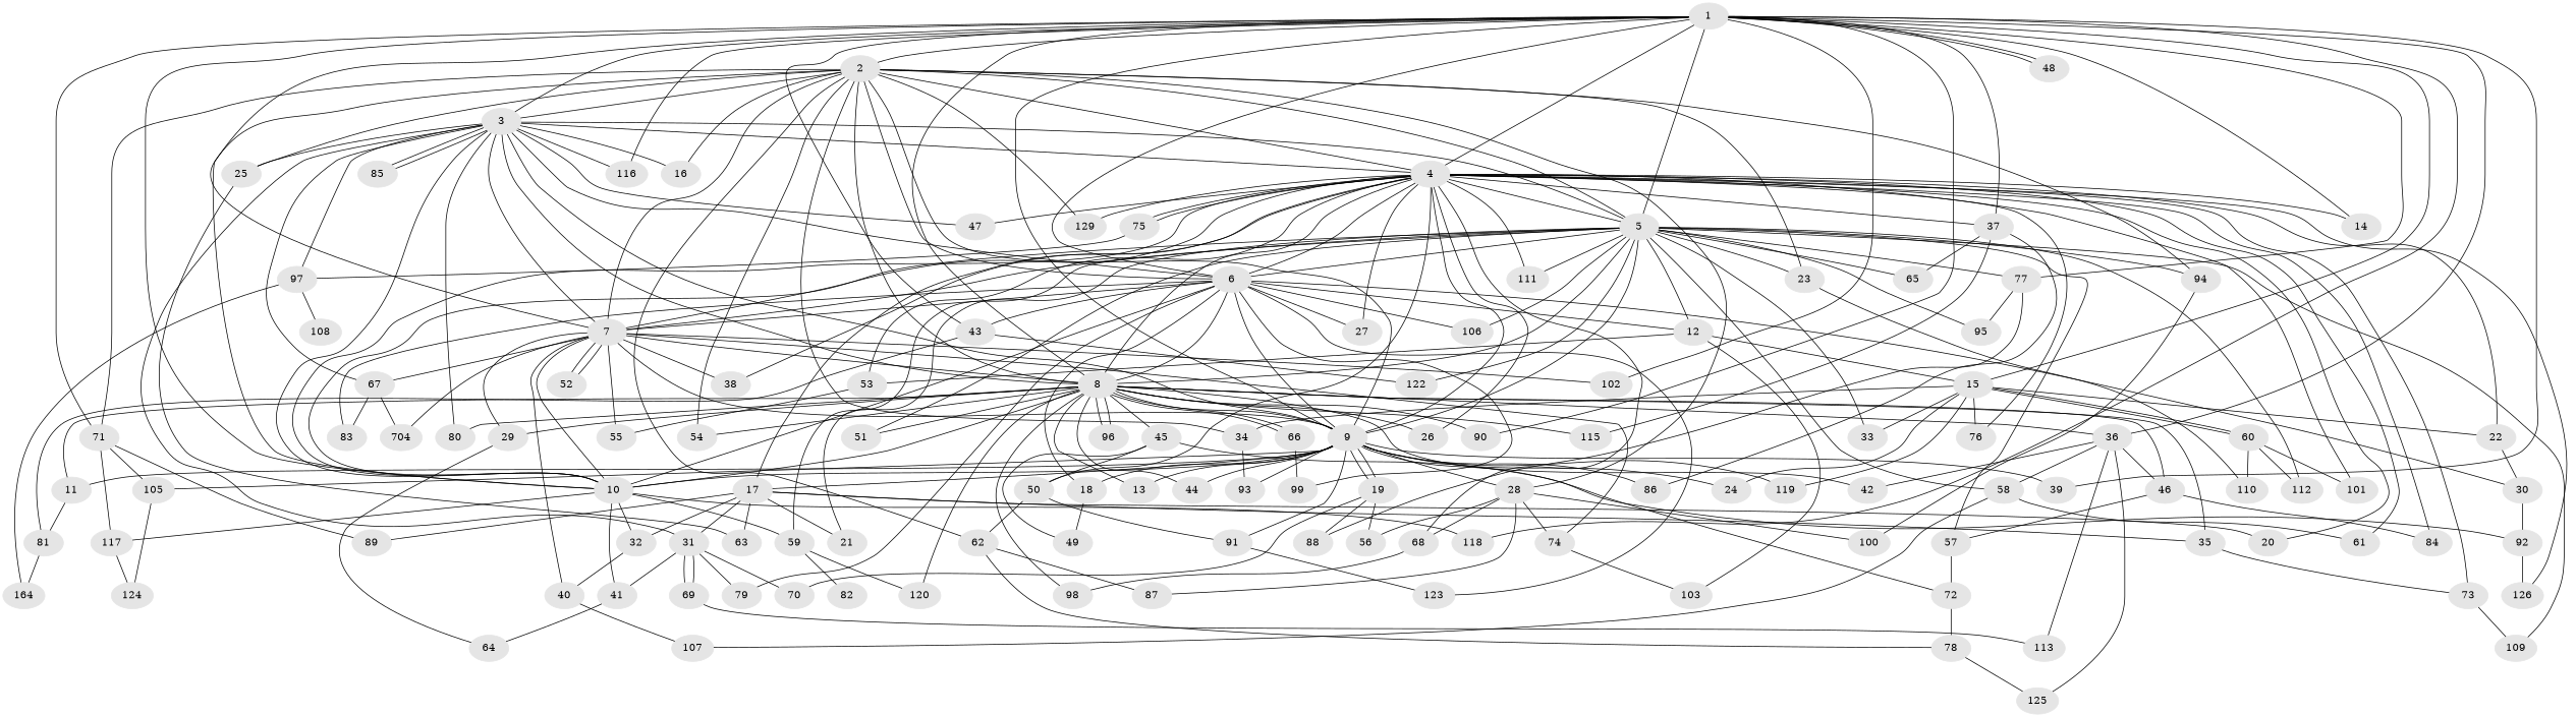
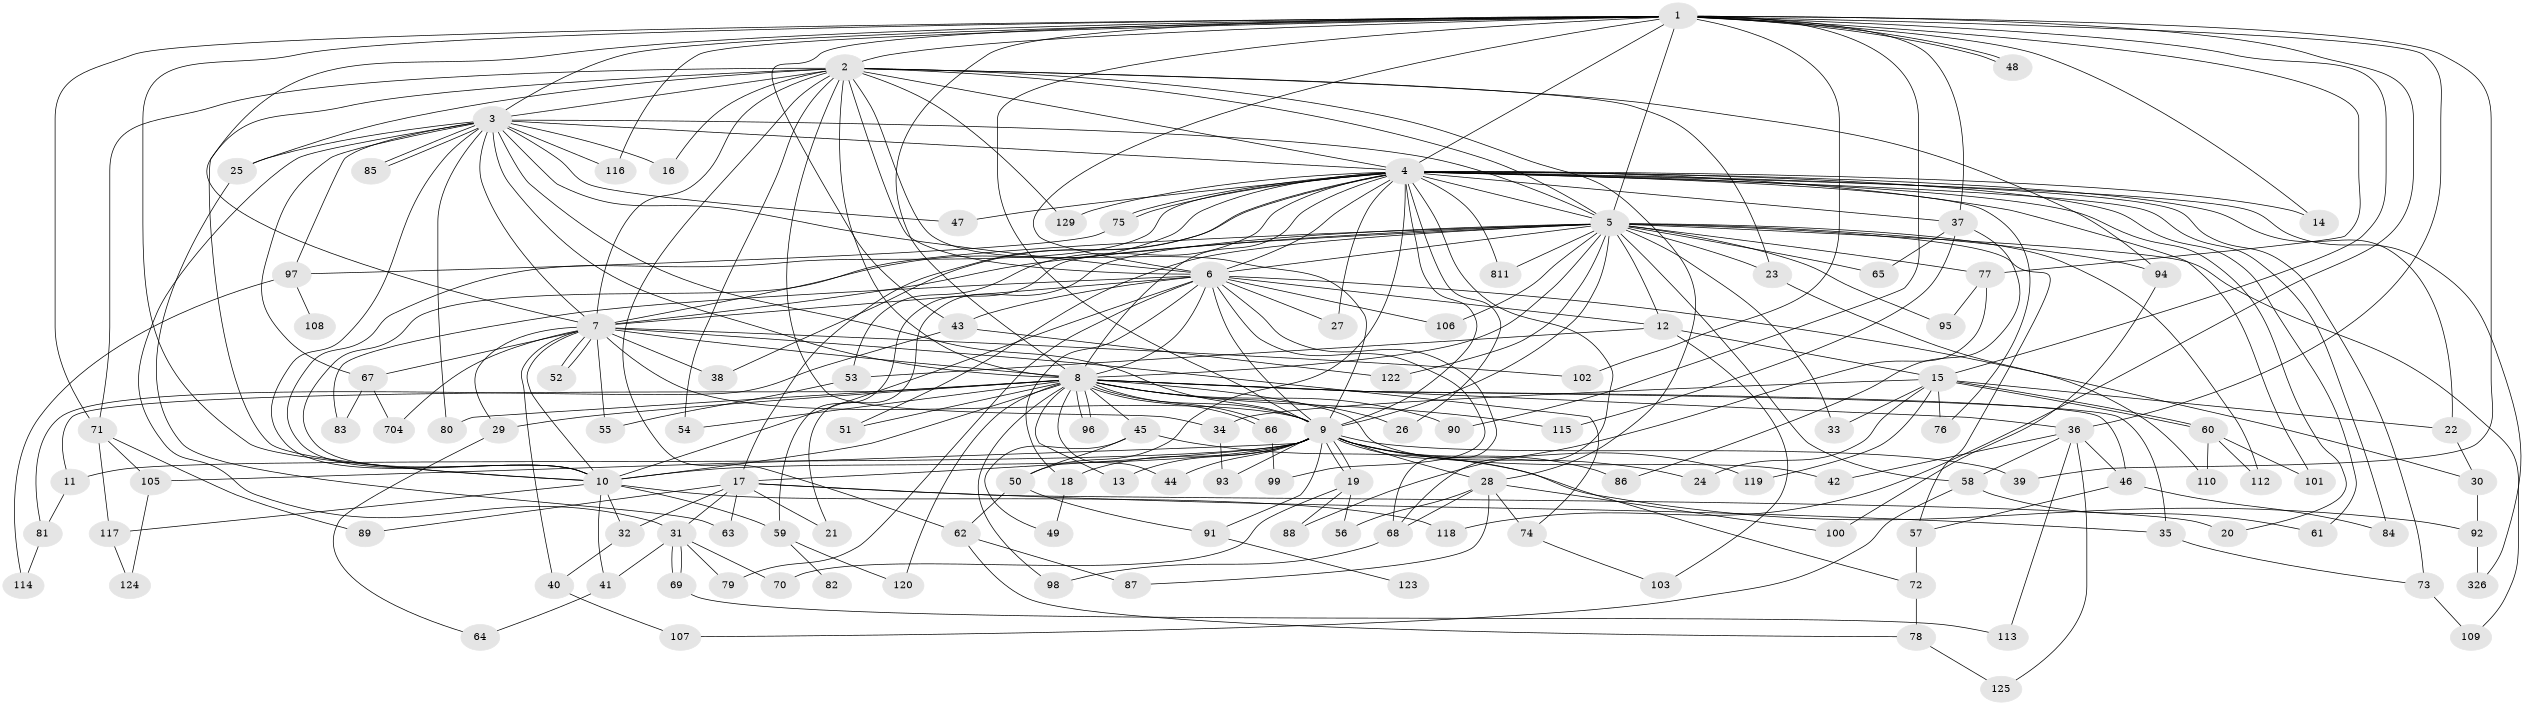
  graph {
    node [color=gray90 style=filled]
    1
    2
    3
    4
    5
    6
    7
    8
    9
    10
    14
    15
    36
    37
    39
    43
    48
    71
    77
    90
    102
    116
    118
    16
    23
    25
    28
    34
    54
    62
    94
    n32 [label=129]
    31
    47
    67
    80
    85
    97
    17
    20
    22
    26
    27
    38
    50
    53
    61
    68
    73
    75
    76
    84
    101
-   111
-   126
+   111 [label=811]
+   126 [label=326]
    12
    21
    33
    51
    57
    58
    59
    65
    95
    106
    109
    112
    122
    18
    30
    79
    83
    99
    123
    29
    40
    52
    55
    74
    n80 [label=704]
    11
    13
    35
    42
    44
    45
    46
    66
    96
    98
    115
    120
    19
    24
    72
    86
    91
    93
    105
    119
    32
    41
    117
    60
    113
    125
    81
    89
    88
    110
    63
    56
    87
    100
    78
    70
    69
    108
-   114 [label=164]
+   114
    103
    107
    82
    49
    92
    64
    124
    1 -- 2
    1 -- 3
    1 -- 4
    1 -- 5
    1 -- 6
    1 -- 7
    1 -- 8
    1 -- 9
    1 -- 10
    1 -- 14
    1 -- 15
    1 -- 36
    1 -- 37
    1 -- 39
    1 -- 43
    1 -- 48
    1 -- 48
    1 -- 71
    1 -- 77
    1 -- 90
    1 -- 102
    1 -- 116
    1 -- 118
    2 -- 3
    2 -- 4
    2 -- 5
    2 -- 6
    2 -- 7
    2 -- 8
    2 -- 9
    2 -- 10
    2 -- 71
    2 -- 16
    2 -- 23
    2 -- 25
    2 -- 28
    2 -- 34
    2 -- 54
    2 -- 62
    2 -- 94
    2 -- n32
    3 -- 4
    3 -- 5
    3 -- 6
    3 -- 7
    3 -- 8
    3 -- 9
    3 -- 10
    3 -- 116
    3 -- 16
    3 -- 25
    3 -- 31
    3 -- 47
    3 -- 67
    3 -- 80
    3 -- 85
    3 -- 85
    3 -- 97
    4 -- 5
    4 -- 6
    4 -- 7
    4 -- 8
    4 -- 9
    4 -- 10
    4 -- 14
    4 -- 37
    4 -- n32
    4 -- 47
    4 -- 17
    4 -- 20
    4 -- 22
    4 -- 26
    4 -- 27
    4 -- 38
    4 -- 50
    4 -- 53
    4 -- 61
    4 -- 68
    4 -- 73
    4 -- 75
    4 -- 75
    4 -- 76
    4 -- 84
    4 -- 101
    4 -- 111
    4 -- 126
    5 -- 6
    5 -- 7
    5 -- 8
    5 -- 9
    5 -- 10
    5 -- 77
    5 -- 23
    5 -- 94
    5 -- 111
    5 -- 12
    5 -- 21
    5 -- 33
    5 -- 51
    5 -- 57
    5 -- 58
    5 -- 59
    5 -- 65
    5 -- 95
    5 -- 106
    5 -- 109
    5 -- 112
    5 -- 122
    6 -- 7
    6 -- 8
    6 -- 9
    6 -- 10
    6 -- 43
    6 -- 27
    6 -- 12
    6 -- 106
    6 -- 18
    6 -- 30
    6 -- 79
    6 -- 83
    6 -- 99
-   6 -- 123
+   6 -- 68
    7 -- 8
    7 -- 9
    7 -- 10
    7 -- 102
    7 -- 67
    7 -- 38
    7 -- 29
    7 -- 40
    7 -- 52
    7 -- 52
    7 -- 55
    7 -- 74
    7 -- n80
    8 -- 9
    8 -- 10
    8 -- 36
    8 -- 90
    8 -- 54
    8 -- 80
    8 -- 26
    8 -- 51
    8 -- 29
    8 -- 11
    8 -- 13
    8 -- 35
    8 -- 42
    8 -- 44
    8 -- 45
    8 -- 46
    8 -- 66
    8 -- 66
    8 -- 96
    8 -- 96
    8 -- 98
    8 -- 115
    8 -- 120
    9 -- 10
    9 -- 39
    9 -- 28
    9 -- 17
    9 -- 18
    9 -- 11
    9 -- 13
    9 -- 44
    9 -- 19
    9 -- 19
    9 -- 24
    9 -- 72
    9 -- 86
    9 -- 91
    9 -- 93
    9 -- 105
    9 -- 119
    10 -- 118
    10 -- 59
    10 -- 32
    10 -- 41
    10 -- 117
    15 -- 34
    15 -- 22
    15 -- 76
    15 -- 33
    15 -- 24
    15 -- 119
    15 -- 60
    15 -- 60
    36 -- 58
    36 -- 42
    36 -- 46
    36 -- 113
    36 -- 125
    37 -- 65
    37 -- 115
    37 -- 86
    43 -- 122
    43 -- 81
    71 -- 105
    71 -- 117
    71 -- 89
    77 -- 95
    77 -- 88
    23 -- 110
    25 -- 63
    28 -- 68
    28 -- 74
    28 -- 56
    28 -- 87
    28 -- 100
    34 -- 93
    62 -- 87
    62 -- 78
    94 -- 100
    31 -- 79
    31 -- 41
    31 -- 70
    31 -- 69
    31 -- 69
    67 -- 83
    67 -- n80
    97 -- 108
    97 -- 114
    17 -- 31
    17 -- 20
    17 -- 21
    17 -- 35
    17 -- 32
    17 -- 89
    17 -- 63
    22 -- 30
    50 -- 62
    50 -- 91
    53 -- 55
    68 -- 98
    73 -- 109
    75 -- 97
    12 -- 15
    12 -- 53
    12 -- 103
    57 -- 72
    58 -- 61
    58 -- 107
    59 -- 120
    59 -- 82
    18 -- 49
    30 -- 92
    29 -- 64
    40 -- 107
    74 -- 103
    11 -- 81
    35 -- 73
    45 -- 50
    45 -- 49
    45 -- 92
    46 -- 84
    46 -- 57
    66 -- 99
    19 -- 88
    19 -- 56
    19 -- 70
    72 -- 78
    91 -- 123
    105 -- 124
    32 -- 40
    41 -- 64
    117 -- 124
    60 -- 101
    60 -- 112
    60 -- 110
    81 -- 114
    78 -- 125
    69 -- 113
    92 -- 126
  }
